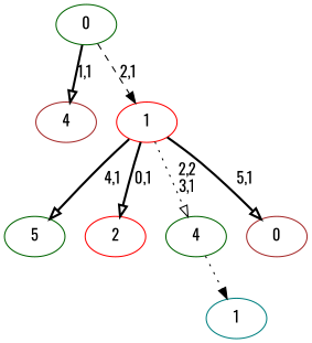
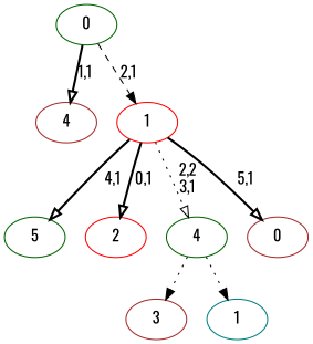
  digraph {
    fontname=Oswald
    node [color=darkgreen fontname=Oswald]
    edge [style=bold arrowhead=onormal fontname=Oswald]
    n1 [label=5]
    n2 [label=4 color=brown]
+   n3 [label=3 color=brown]
    n4 [label=2 color=red]
    n5 [label=1 color=teal]
    4
    n7 [label=0 color=brown]
    1 [color=red]
    0
+   4 -> n3 [style=dotted arrowhead=normal]
    4 -> n5 [style=dotted arrowhead=normal]
    1 -> n1 [label="4,1"]
    1 -> n4 [label="0,1"]
    1 -> 4 [label="2,2\n3,1" style=dotted]
    1 -> n7 [label="5,1"]
    0 -> n2 [label="1,1"]
    0 -> 1 [label="2,1" style=dashed arrowhead=normal]
  }
